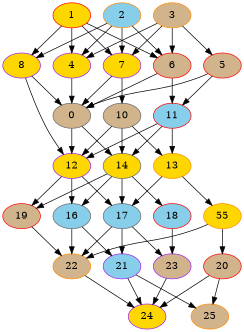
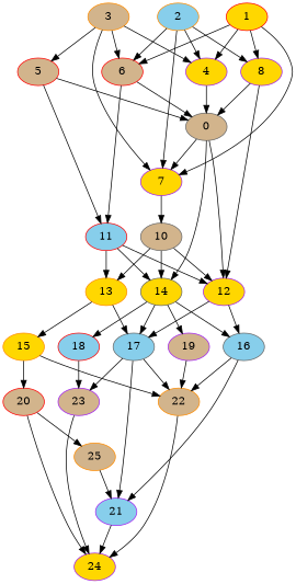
  digraph {
    node [alpha=0.19 color=red fillcolor=tan style=filled]
    1 [alpha=0.00 expect_size=14059520 fillcolor=gold]
    4 [alpha=0.03 color=purple expect_size=38596608 fillcolor=gold]
    6 [alpha=0.13 expect_size=43913216]
    7 [alpha=0.11 color=purple expect_size=30912512 fillcolor=gold]
    8 [alpha=0.09 color=purple expect_size=30552064 fillcolor=gold]
    n6 [alpha=0.15 color=gray40 expect_size=37903360 label=0]
    11 [alpha=0.20 expect_size=33276928 fillcolor=skyblue]
    10 [alpha=0.12 color=gray40 expect_size=6867968]
    12 [alpha=0.11 color=purple expect_size=34122752 fillcolor=gold]
    14 [alpha=0.08 color=gray40 expect_size=24909824 fillcolor=gold]
    13 [alpha=0.20 color=darkorange expect_size=22379520 fillcolor=gold]
    2 [alpha=0.15 color=darkorange expect_size=7144448 fillcolor=skyblue]
    3 [alpha=0.01 color=darkorange expect_size=28672000]
    5 [expect_size=43692032]
    16 [alpha=0.14 color=gray40 expect_size=30084096 fillcolor=skyblue]
    17 [color=gray40 expect_size=14553088 fillcolor=skyblue]
-   19 [alpha=0.12 expect_size=15429632]
+   19 [alpha=0.12 color=purple expect_size=15429632]
    18 [alpha=0.16 expect_size=40535040 fillcolor=skyblue]
-   15 [alpha=0.05 color=darkorange expect_size=31622144 fillcolor=gold label=55]
+   15 [alpha=0.05 color=darkorange expect_size=31622144 fillcolor=gold]
    22 [alpha=0.06 color=darkorange expect_size=31774720]
    21 [alpha=0.06 color=purple expect_size=32502784 fillcolor=skyblue]
    23 [alpha=0.15 color=purple expect_size=11337728]
    20 [alpha=0.07 expect_size=50446336]
    24 [color=purple expect_size=10695680 fillcolor=gold]
    25 [color=darkorange expect_size=30211072]
    1 -> 4
    1 -> 6
    1 -> 7
    1 -> 8
    4 -> n6
    6 -> n6
    6 -> 11
-   7 -> n6
+   n6 -> 7
    7 -> 10
    8 -> n6
    8 -> 12
    n6 -> 12
    n6 -> 14
    11 -> 12
    11 -> 14
    11 -> 13
    10 -> 12
    10 -> 14
    10 -> 13
    12 -> 16
    12 -> 17
-   12 -> 19
    14 -> 16
    14 -> 17
    14 -> 19
    14 -> 18
    13 -> 17
    13 -> 15
    2 -> 4
    2 -> 6
    2 -> 7
    2 -> 8
    3 -> 4
    3 -> 6
    3 -> 7
    3 -> 5
    5 -> n6
    5 -> 11
    16 -> 22
    16 -> 21
    17 -> 22
    17 -> 21
    17 -> 23
    19 -> 22
    18 -> 23
    15 -> 22
    15 -> 20
    22 -> 24
    21 -> 24
-   21 -> 25
+   25 -> 21
    23 -> 24
    20 -> 24
    20 -> 25
  }
